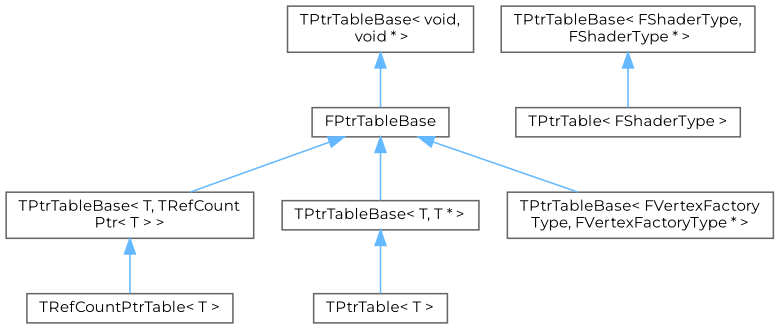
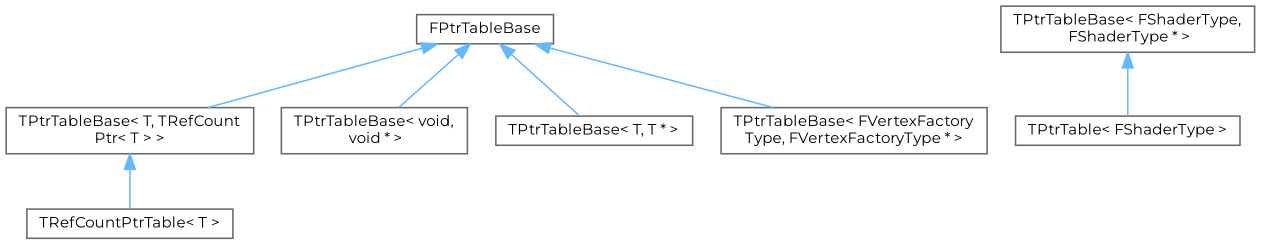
  digraph {
    fontname=Montserrat
    rankdir=TB
    node [color=grey40 fillcolor=white fontname=Montserrat fontsize=10 shape=box style=filled]
    edge [color=steelblue1 dir=back fontname=Montserrat fontsize=10 labelfontname=Helvetica labelfontsize=10 style=solid]
    n1 [height=0.2 label=FPtrTableBase width=0.4]
    n2 [height=0.2 label="TPtrTableBase\< T, TRefCount\lPtr\< T \> \>" width=0.4]
    n3 [height=0.2 label="TPtrTableBase\< void,\l void * \>" width=0.4]
    n4 [height=0.2 label="TPtrTableBase\< T, T * \>" width=0.4]
    n5 [height=0.2 label="TPtrTableBase\< FVertexFactory\lType, FVertexFactoryType * \>" width=0.4]
    n6 [height=0.2 label="TRefCountPtrTable\< T \>" width=0.4]
-   n7 [height=0.2 label="TPtrTable\< T \>" width=0.4]
    n8 [height=0.2 label="TPtrTableBase\< FShaderType,\l FShaderType * \>" width=0.4]
    n9 [height=0.2 label="TPtrTable\< FShaderType \>" width=0.4]
    n1 -> n2
-   n3 -> n1
+   n1 -> n3
    n1 -> n4
    n1 -> n5
    n2 -> n6
-   n4 -> n7
    n8 -> n9
  }
